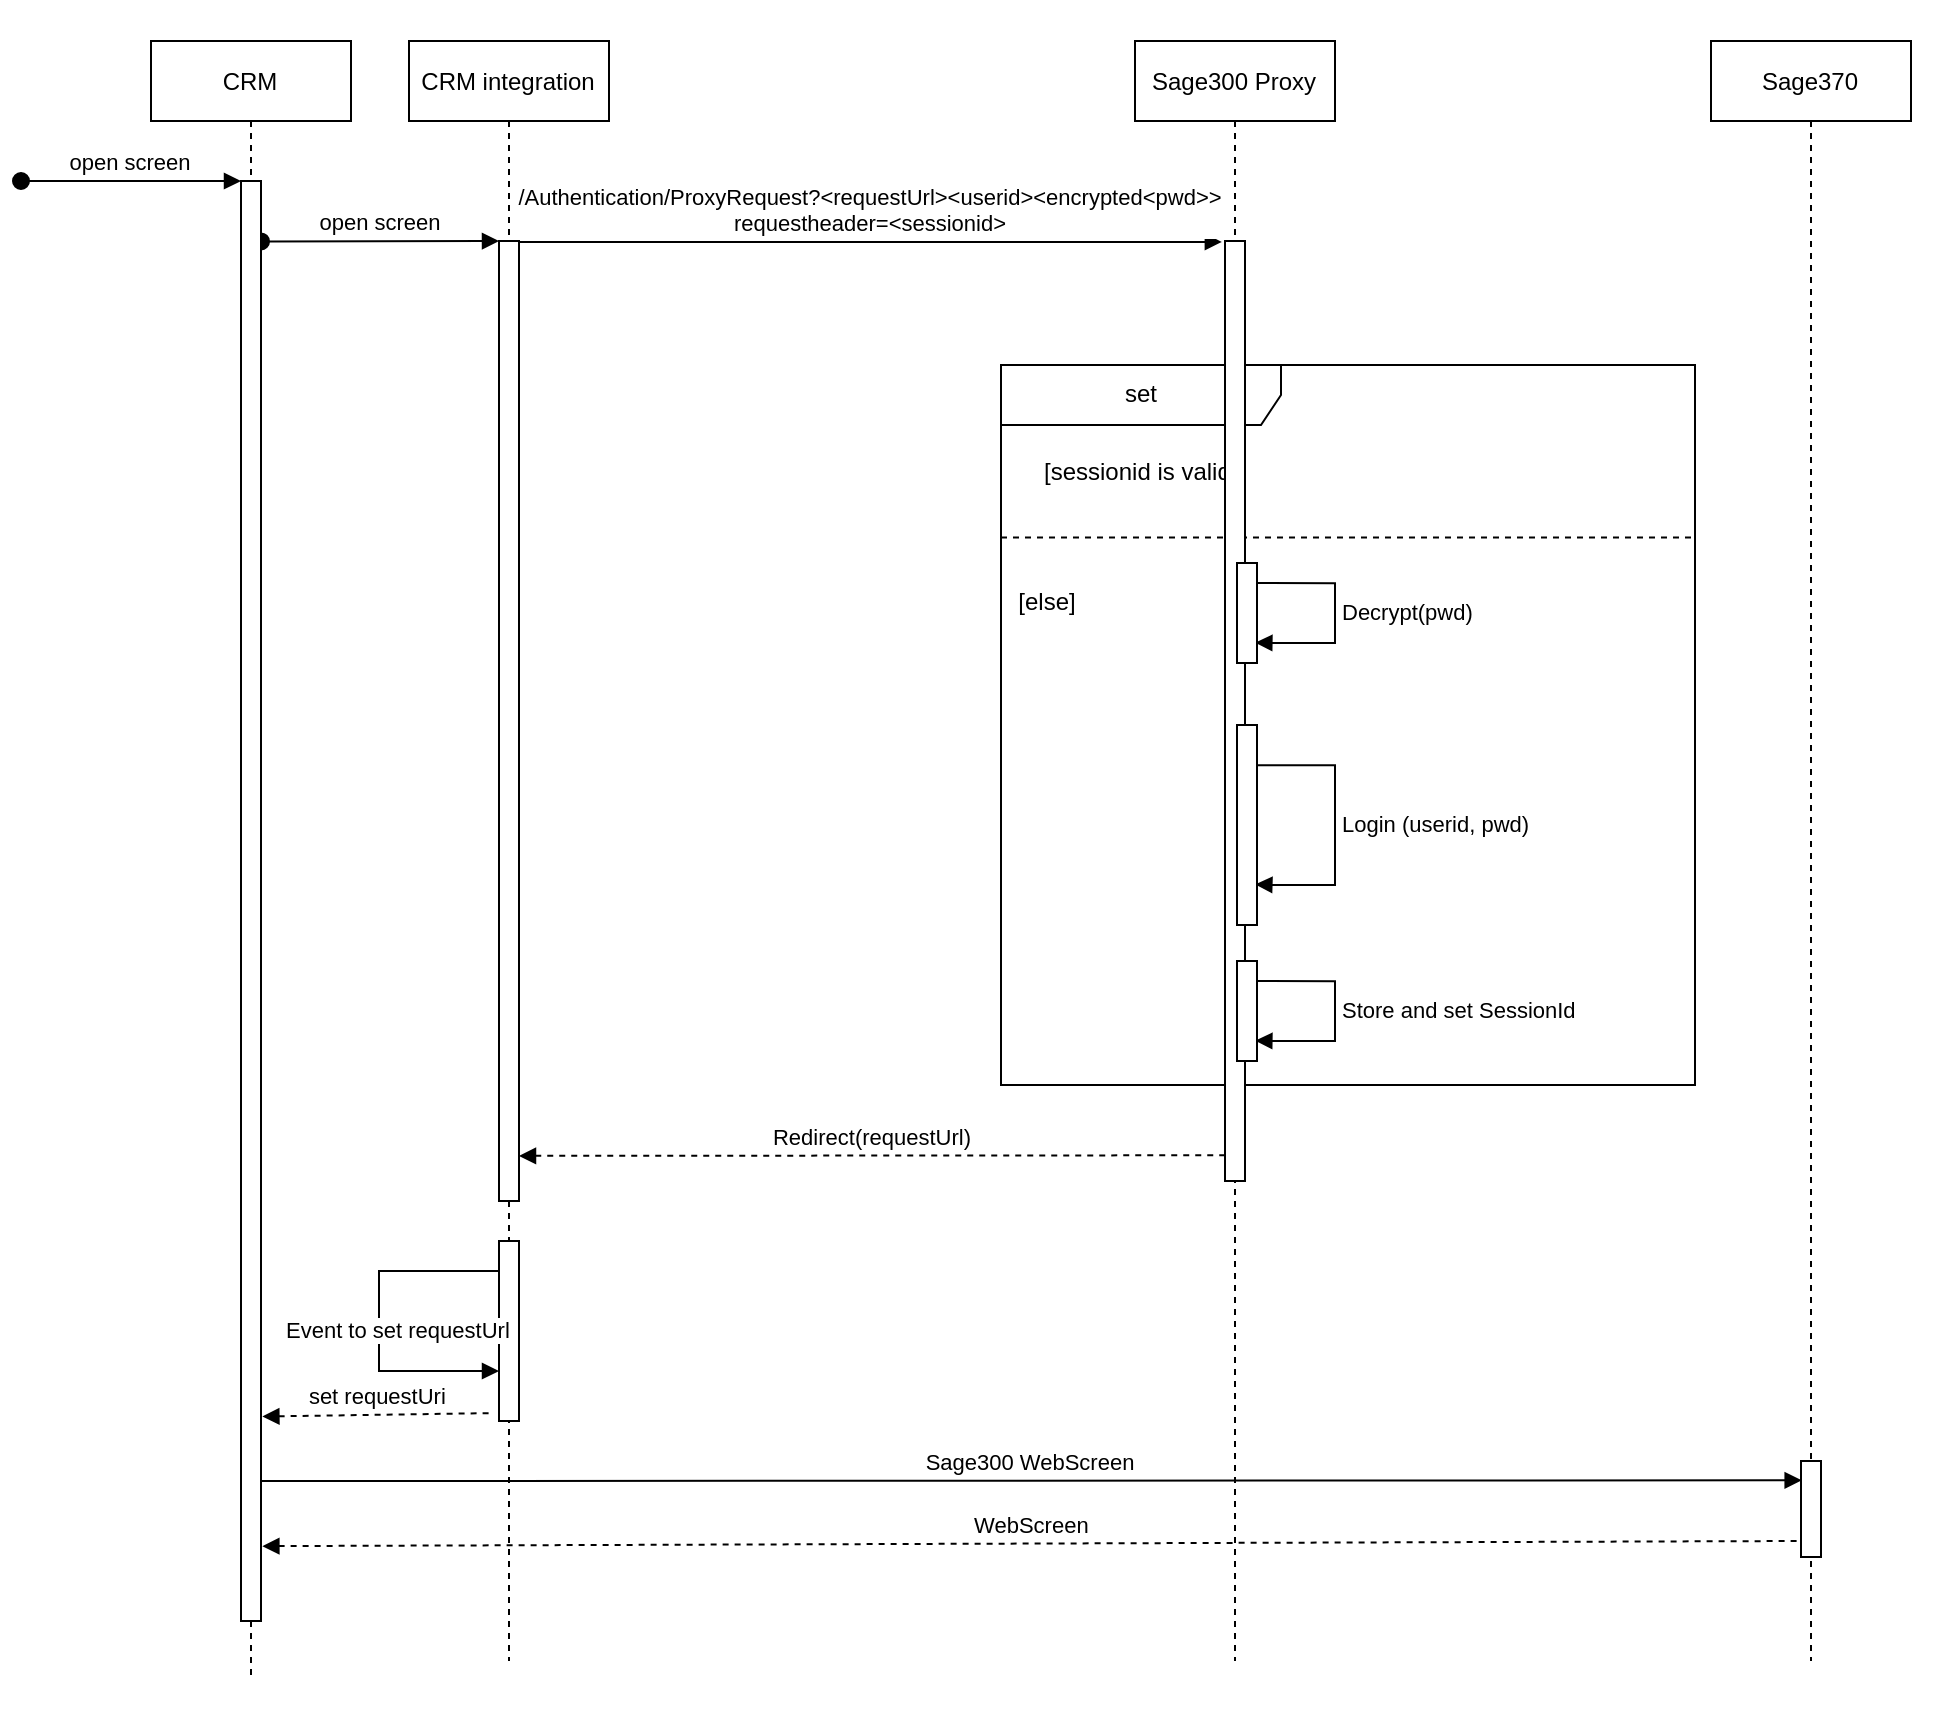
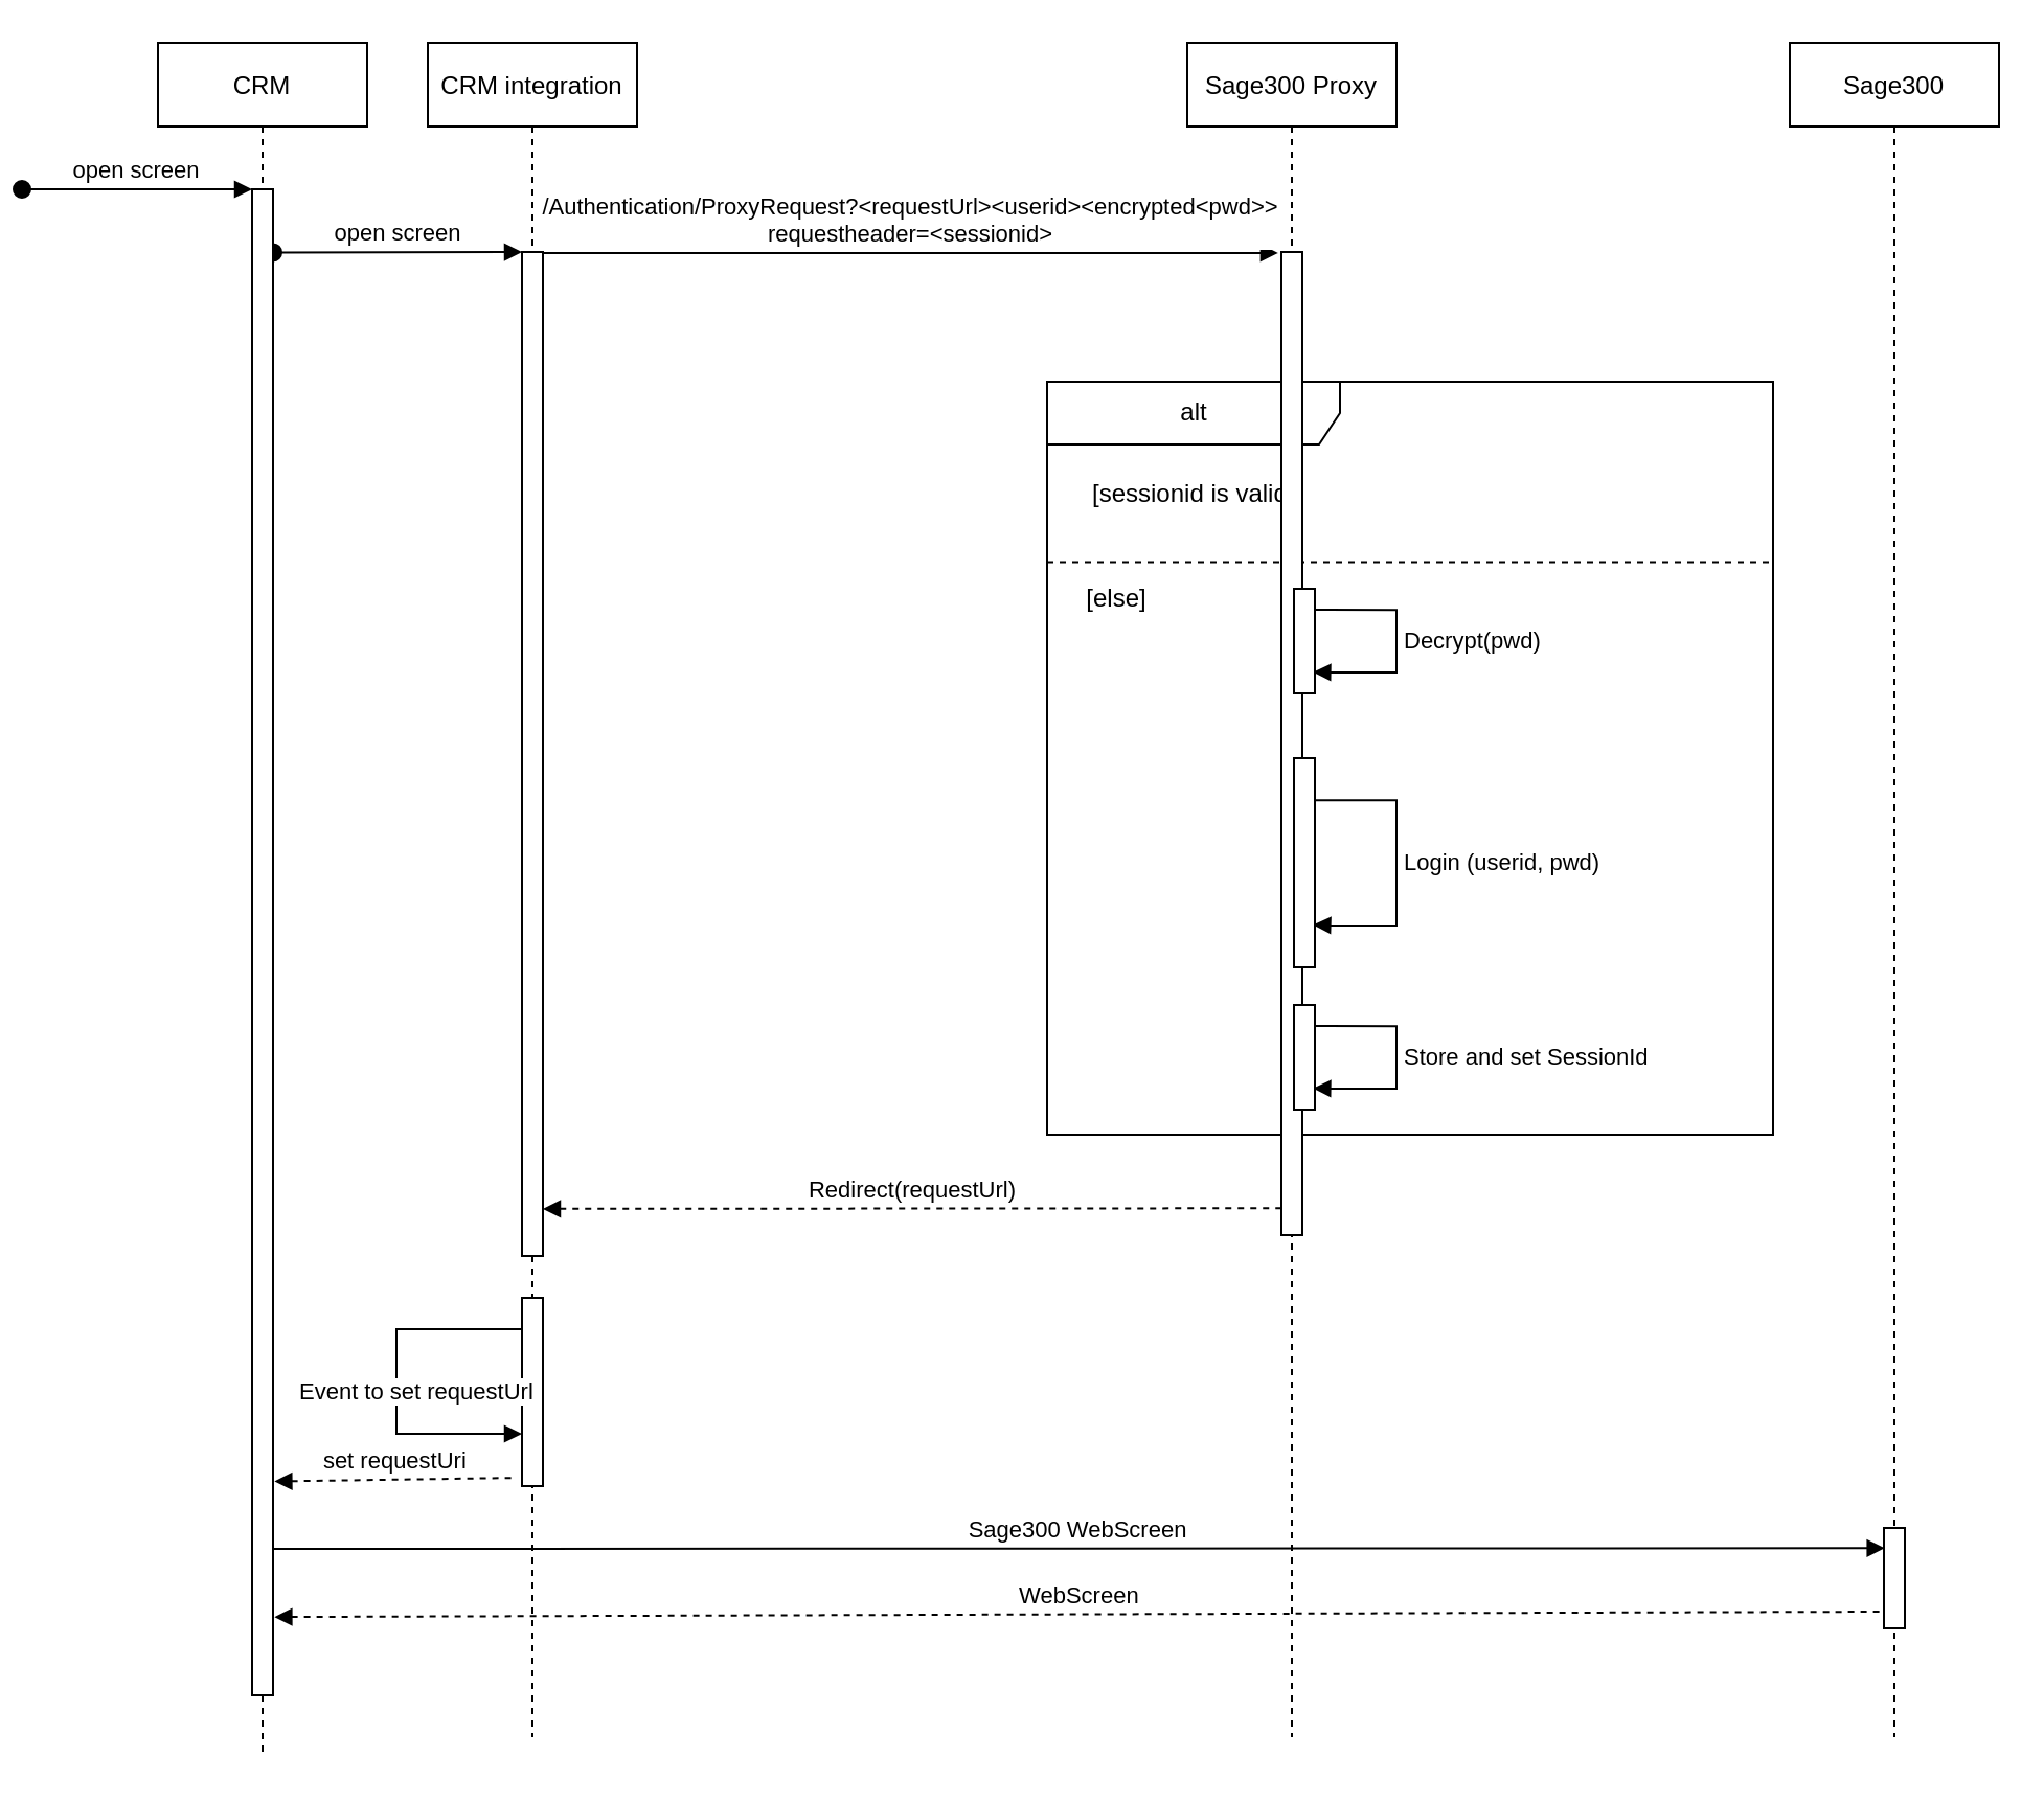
  <mxCell id="0" />
  <mxCell id="1" parent="0" />
- <mxCell id="2" value="set" style="shape=umlFrame;tabWidth=110;tabHeight=30;tabPosition=left;html=1;boundedLbl=1;labelInHeader=1;width=140;height=30;" parent="1" vertex="1"><mxGeometry x="445" y="182" width="347" height="360" as="geometry" /></mxCell>
+ <mxCell id="2" value="alt" style="shape=umlFrame;tabWidth=110;tabHeight=30;tabPosition=left;html=1;boundedLbl=1;labelInHeader=1;width=140;height=30;" parent="1" vertex="1"><mxGeometry x="445" y="182" width="347" height="360" as="geometry" /></mxCell>
  <mxCell id="3" value="[sessionid is valid]" style="text" parent="2" vertex="1"><mxGeometry width="100" height="20" relative="1" as="geometry"><mxPoint x="20" y="40" as="offset" /></mxGeometry></mxCell>
  <mxCell id="4" value="" style="line;strokeWidth=1;dashed=1;labelPosition=center;verticalLabelPosition=bottom;align=left;verticalAlign=top;spacingLeft=20;spacingTop=15;horizontal=1;" parent="2" vertex="1"><mxGeometry y="9.474" width="347" height="153.512" as="geometry" /></mxCell>
- <mxCell id="5" value="[else]" style="text;html=1;strokeColor=none;fillColor=none;align=center;verticalAlign=middle;whiteSpace=wrap;rounded=0;" parent="2" vertex="1"><mxGeometry x="9.574" y="101.877" width="26.817" height="34.838" as="geometry" /></mxCell>
+ <mxCell id="5" value="[else]" style="text;html=1;strokeColor=none;fillColor=none;align=center;verticalAlign=middle;whiteSpace=wrap;rounded=0;" parent="2" vertex="1"><mxGeometry x="19.574" y="86.877" width="26.817" height="34.838" as="geometry" /></mxCell>
  <mxCell id="6" value="CRM integration" style="shape=umlLifeline;perimeter=lifelinePerimeter;container=1;collapsible=0;recursiveResize=0;rounded=0;shadow=0;strokeWidth=1;" parent="1" vertex="1"><mxGeometry x="149" y="20" width="100" height="810" as="geometry" /></mxCell>
  <mxCell id="7" value="" style="points=[];perimeter=orthogonalPerimeter;rounded=0;shadow=0;strokeWidth=1;" parent="6" vertex="1"><mxGeometry x="45" y="100" width="10" height="480" as="geometry" /></mxCell>
  <mxCell id="8" value="open screen" style="verticalAlign=bottom;startArrow=oval;endArrow=block;startSize=8;shadow=0;strokeWidth=1;exitX=1;exitY=0.042;exitDx=0;exitDy=0;exitPerimeter=0;" parent="6" source="27" edge="1"><mxGeometry relative="1" as="geometry"><mxPoint x="-64" y="100" as="sourcePoint" /><mxPoint x="45" y="100" as="targetPoint" /></mxGeometry></mxCell>
  <mxCell id="9" value="" style="html=1;points=[];perimeter=orthogonalPerimeter;" parent="6" vertex="1"><mxGeometry x="45" y="600" width="10" height="90" as="geometry" /></mxCell>
  <mxCell id="10" value="Sage300 Proxy" style="shape=umlLifeline;perimeter=lifelinePerimeter;container=1;collapsible=0;recursiveResize=0;rounded=0;shadow=0;strokeWidth=1;" parent="1" vertex="1"><mxGeometry x="512" y="20" width="100" height="810" as="geometry" /></mxCell>
  <mxCell id="11" value="" style="points=[];perimeter=orthogonalPerimeter;rounded=0;shadow=0;strokeWidth=1;" parent="10" vertex="1"><mxGeometry x="45" y="100" width="10" height="470" as="geometry" /></mxCell>
  <mxCell id="12" value="" style="group" parent="10" vertex="1" connectable="0"><mxGeometry x="51" y="261" width="49" height="50" as="geometry" /></mxCell>
  <mxCell id="13" value="Decrypt(pwd)" style="edgeStyle=orthogonalEdgeStyle;html=1;align=left;spacingLeft=2;endArrow=block;rounded=0;entryX=0.918;entryY=0.797;entryDx=0;entryDy=0;entryPerimeter=0;exitX=1.035;exitY=0.201;exitDx=0;exitDy=0;exitPerimeter=0;" parent="12" source="14" target="14" edge="1"><mxGeometry relative="1" as="geometry"><mxPoint x="19" y="10" as="sourcePoint" /><Array as="points"><mxPoint x="49" y="10" /><mxPoint x="49" y="40" /><mxPoint x="19" y="40" /></Array><mxPoint x="19" y="50" as="targetPoint" /></mxGeometry></mxCell>
  <mxCell id="14" value="" style="points=[];perimeter=orthogonalPerimeter;rounded=0;shadow=0;strokeWidth=1;" parent="12" vertex="1"><mxGeometry width="10" height="50" as="geometry" /></mxCell>
  <mxCell id="15" value="/Authentication/ProxyRequest?&lt;requestUrl&gt;&lt;userid&gt;&lt;encrypted&lt;pwd&gt;&gt;&#10;requestheader=&lt;sessionid&gt;" style="verticalAlign=bottom;endArrow=block;shadow=0;strokeWidth=1;entryX=-0.157;entryY=0.001;entryDx=0;entryDy=0;entryPerimeter=0;" parent="1" source="7" target="11" edge="1"><mxGeometry relative="1" as="geometry"><mxPoint x="232" y="152" as="sourcePoint" /><mxPoint x="535" y="120" as="targetPoint" /></mxGeometry></mxCell>
  <mxCell id="16" value="" style="group" parent="1" vertex="1" connectable="0"><mxGeometry x="563" y="362" width="49" height="100" as="geometry" /></mxCell>
  <mxCell id="17" value="Login (userid, pwd)" style="edgeStyle=orthogonalEdgeStyle;html=1;align=left;spacingLeft=2;endArrow=block;rounded=0;entryX=0.918;entryY=0.797;entryDx=0;entryDy=0;entryPerimeter=0;exitX=1.035;exitY=0.201;exitDx=0;exitDy=0;exitPerimeter=0;" parent="16" source="18" target="18" edge="1"><mxGeometry relative="1" as="geometry"><mxPoint x="19" y="20" as="sourcePoint" /><Array as="points"><mxPoint x="49" y="20" /><mxPoint x="49" y="80" /><mxPoint x="19" y="80" /></Array><mxPoint x="19" y="100" as="targetPoint" /></mxGeometry></mxCell>
  <mxCell id="18" value="" style="points=[];perimeter=orthogonalPerimeter;rounded=0;shadow=0;strokeWidth=1;" parent="16" vertex="1"><mxGeometry width="10" height="100" as="geometry" /></mxCell>
  <mxCell id="19" value="" style="group" parent="1" vertex="1" connectable="0"><mxGeometry x="563" y="480" width="49" height="50" as="geometry" /></mxCell>
  <mxCell id="20" value="Store and set SessionId" style="edgeStyle=orthogonalEdgeStyle;html=1;align=left;spacingLeft=2;endArrow=block;rounded=0;entryX=0.918;entryY=0.797;entryDx=0;entryDy=0;entryPerimeter=0;exitX=1.035;exitY=0.201;exitDx=0;exitDy=0;exitPerimeter=0;" parent="19" source="21" target="21" edge="1"><mxGeometry relative="1" as="geometry"><mxPoint x="19" y="10" as="sourcePoint" /><Array as="points"><mxPoint x="49" y="10" /><mxPoint x="49" y="40" /><mxPoint x="19" y="40" /></Array><mxPoint x="19" y="50" as="targetPoint" /></mxGeometry></mxCell>
  <mxCell id="21" value="" style="points=[];perimeter=orthogonalPerimeter;rounded=0;shadow=0;strokeWidth=1;" parent="19" vertex="1"><mxGeometry width="10" height="50" as="geometry" /></mxCell>
  <mxCell id="22" value="Redirect(requestUrl)" style="verticalAlign=bottom;endArrow=none;shadow=0;strokeWidth=1;startArrow=block;startFill=1;endFill=0;dashed=1;exitX=1;exitY=0.953;exitDx=0;exitDy=0;exitPerimeter=0;" parent="1" source="7" edge="1"><mxGeometry relative="1" as="geometry"><mxPoint x="240" y="577" as="sourcePoint" /><mxPoint x="557" y="577.14" as="targetPoint" /></mxGeometry></mxCell>
- <mxCell id="23" value="Sage370" style="shape=umlLifeline;perimeter=lifelinePerimeter;container=1;collapsible=0;recursiveResize=0;rounded=0;shadow=0;strokeWidth=1;" parent="1" vertex="1"><mxGeometry x="800" y="20" width="100" height="810" as="geometry" /></mxCell>
+ <mxCell id="23" value="Sage300" style="shape=umlLifeline;perimeter=lifelinePerimeter;container=1;collapsible=0;recursiveResize=0;rounded=0;shadow=0;strokeWidth=1;" parent="1" vertex="1"><mxGeometry x="800" y="20" width="100" height="810" as="geometry" /></mxCell>
  <mxCell id="24" value="" style="html=1;points=[];perimeter=orthogonalPerimeter;" parent="23" vertex="1"><mxGeometry x="45" y="710" width="10" height="48" as="geometry" /></mxCell>
  <mxCell id="25" value="WebScreen" style="verticalAlign=bottom;endArrow=none;shadow=0;strokeWidth=1;startArrow=block;startFill=1;endFill=0;dashed=1;entryX=-0.257;entryY=0.956;entryDx=0;entryDy=0;entryPerimeter=0;exitX=1.069;exitY=0.948;exitDx=0;exitDy=0;exitPerimeter=0;" parent="23" source="27" edge="1"><mxGeometry relative="1" as="geometry"><mxPoint x="-70.74" y="751.72" as="sourcePoint" /><mxPoint x="45.0" y="750" as="targetPoint" /></mxGeometry></mxCell>
  <mxCell id="26" value="CRM" style="shape=umlLifeline;perimeter=lifelinePerimeter;container=1;collapsible=0;recursiveResize=0;rounded=0;shadow=0;strokeWidth=1;" parent="1" vertex="1"><mxGeometry x="20" y="20" width="100" height="820" as="geometry" /></mxCell>
  <mxCell id="27" value="" style="points=[];perimeter=orthogonalPerimeter;rounded=0;shadow=0;strokeWidth=1;" parent="26" vertex="1"><mxGeometry x="45" y="70" width="10" height="720" as="geometry" /></mxCell>
  <mxCell id="28" value="open screen" style="verticalAlign=bottom;startArrow=oval;endArrow=block;startSize=8;shadow=0;strokeWidth=1;" parent="26" target="27" edge="1"><mxGeometry relative="1" as="geometry"><mxPoint x="-65" y="70" as="sourcePoint" /></mxGeometry></mxCell>
  <mxCell id="29" value="Event to set requestUrl" style="edgeStyle=orthogonalEdgeStyle;html=1;align=left;spacingLeft=2;endArrow=block;rounded=0;" parent="1" edge="1"><mxGeometry x="0.059" y="-50" relative="1" as="geometry"><mxPoint x="194" y="635" as="sourcePoint" /><Array as="points"><mxPoint x="134" y="635" /><mxPoint x="134" y="685" /><mxPoint x="194" y="685" /></Array><mxPoint x="194" y="685" as="targetPoint" /><mxPoint as="offset" /></mxGeometry></mxCell>
  <mxCell id="30" value="set requestUri" style="verticalAlign=bottom;endArrow=none;shadow=0;strokeWidth=1;startArrow=block;startFill=1;endFill=0;dashed=1;entryX=-0.257;entryY=0.956;entryDx=0;entryDy=0;entryPerimeter=0;exitX=1.069;exitY=0.858;exitDx=0;exitDy=0;exitPerimeter=0;" parent="1" source="27" target="9" edge="1"><mxGeometry relative="1" as="geometry"><mxPoint x="95" y="706" as="sourcePoint" /><mxPoint x="176" y="707" as="targetPoint" /></mxGeometry></mxCell>
  <mxCell id="31" value="Sage300 WebScreen" style="verticalAlign=bottom;endArrow=block;shadow=0;strokeWidth=1;entryX=0.033;entryY=0.201;entryDx=0;entryDy=0;entryPerimeter=0;" parent="1" target="24" edge="1"><mxGeometry relative="1" as="geometry"><mxPoint x="75" y="740" as="sourcePoint" /><mxPoint x="875" y="740" as="targetPoint" /></mxGeometry></mxCell>
